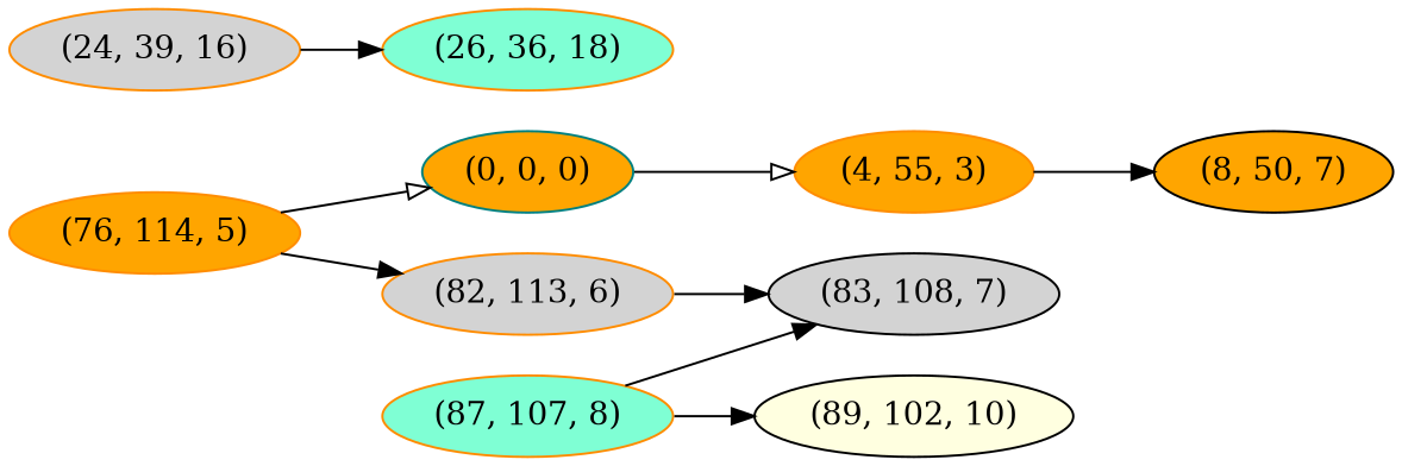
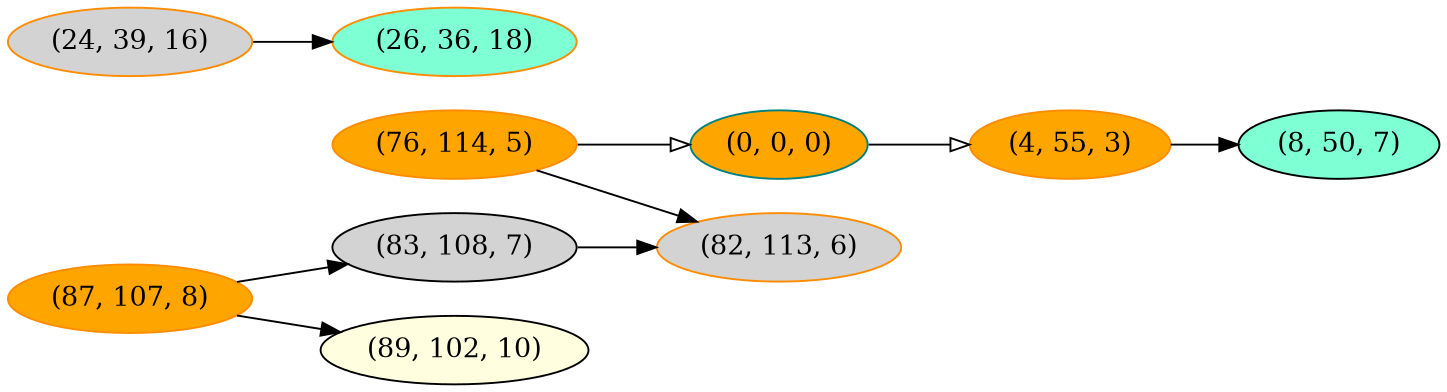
  digraph {
    rankdir=LR
    node [color=darkorange fillcolor=orange style=filled]
    edge [arrowhead=normal]
    "(0, 0, 0)" [color=teal]
    "(4, 55, 3)"
-   "(8, 50, 7)" [color=black]
+   "(8, 50, 7)" [color=black fillcolor=aquamarine]
    "(76, 114, 5)"
    "(82, 113, 6)" [fillcolor=lightgrey]
    "(26, 36, 18)" [fillcolor=aquamarine]
    "(24, 39, 16)" [fillcolor=lightgrey]
    "(83, 108, 7)" [color=black fillcolor=lightgrey]
-   "(87, 107, 8)" [fillcolor=aquamarine]
+   "(87, 107, 8)"
    "(89, 102, 10)" [color=black fillcolor=lightyellow]
    "(0, 0, 0)" -> "(4, 55, 3)" [arrowhead=onormal]
    "(4, 55, 3)" -> "(8, 50, 7)"
    "(76, 114, 5)" -> "(0, 0, 0)" [arrowhead=onormal]
    "(76, 114, 5)" -> "(82, 113, 6)"
-   "(82, 113, 6)" -> "(83, 108, 7)"
+   "(83, 108, 7)" -> "(82, 113, 6)"
    "(24, 39, 16)" -> "(26, 36, 18)"
    "(87, 107, 8)" -> "(83, 108, 7)"
    "(87, 107, 8)" -> "(89, 102, 10)"
  }
